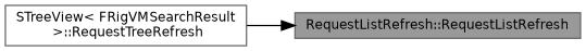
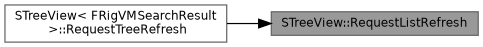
  digraph {
    rankdir=RL
    node [fontname=Helvetica fontsize=10 shape=box style=filled]
-   n1 [color=gray40 fillcolor=grey60 fontcolor=black height=0.2 label="RequestListRefresh::RequestListRefresh" width=0.4]
+   n1 [color=gray40 fillcolor=grey60 fontcolor=black height=0.2 label="STreeView::RequestListRefresh" width=0.4]
    n2 [color=grey40 fillcolor=white height=0.2 label="STreeView\< FRigVMSearchResult\l \>::RequestTreeRefresh" width=0.4]
    n1 -> n2 [color=black dir=back fontname=Helvetica fontsize=10 labelfontname=Helvetica labelfontsize=10 style=solid]
  }
